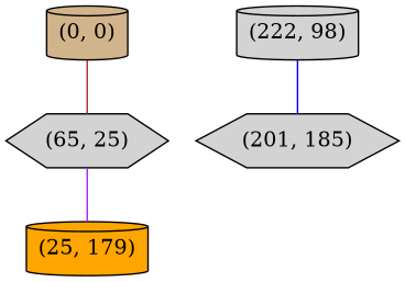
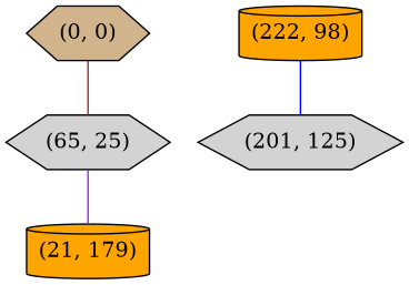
  graph {
    node [fillcolor=lightgrey shape=hexagon style=filled]
    edge [weight=1]
-   "(0, 0)" [fillcolor=tan shape=cylinder]
+   "(0, 0)" [fillcolor=tan]
    "(65, 25)"
-   "(25, 179)" [fillcolor=orange shape=cylinder]
-   "(222, 98)" [shape=cylinder]
-   "(201, 185)"
+   "(25, 179)" [fillcolor=orange shape=cylinder label="(21, 179)"]
+   "(222, 98)" [fillcolor=orange shape=cylinder]
+   "(201, 185)" [label="(201, 125)"]
    "(0, 0)" -- "(65, 25)" [color=brown weight=4]
    "(65, 25)" -- "(25, 179)" [color=purple]
    "(222, 98)" -- "(201, 185)" [color=blue]
  }
